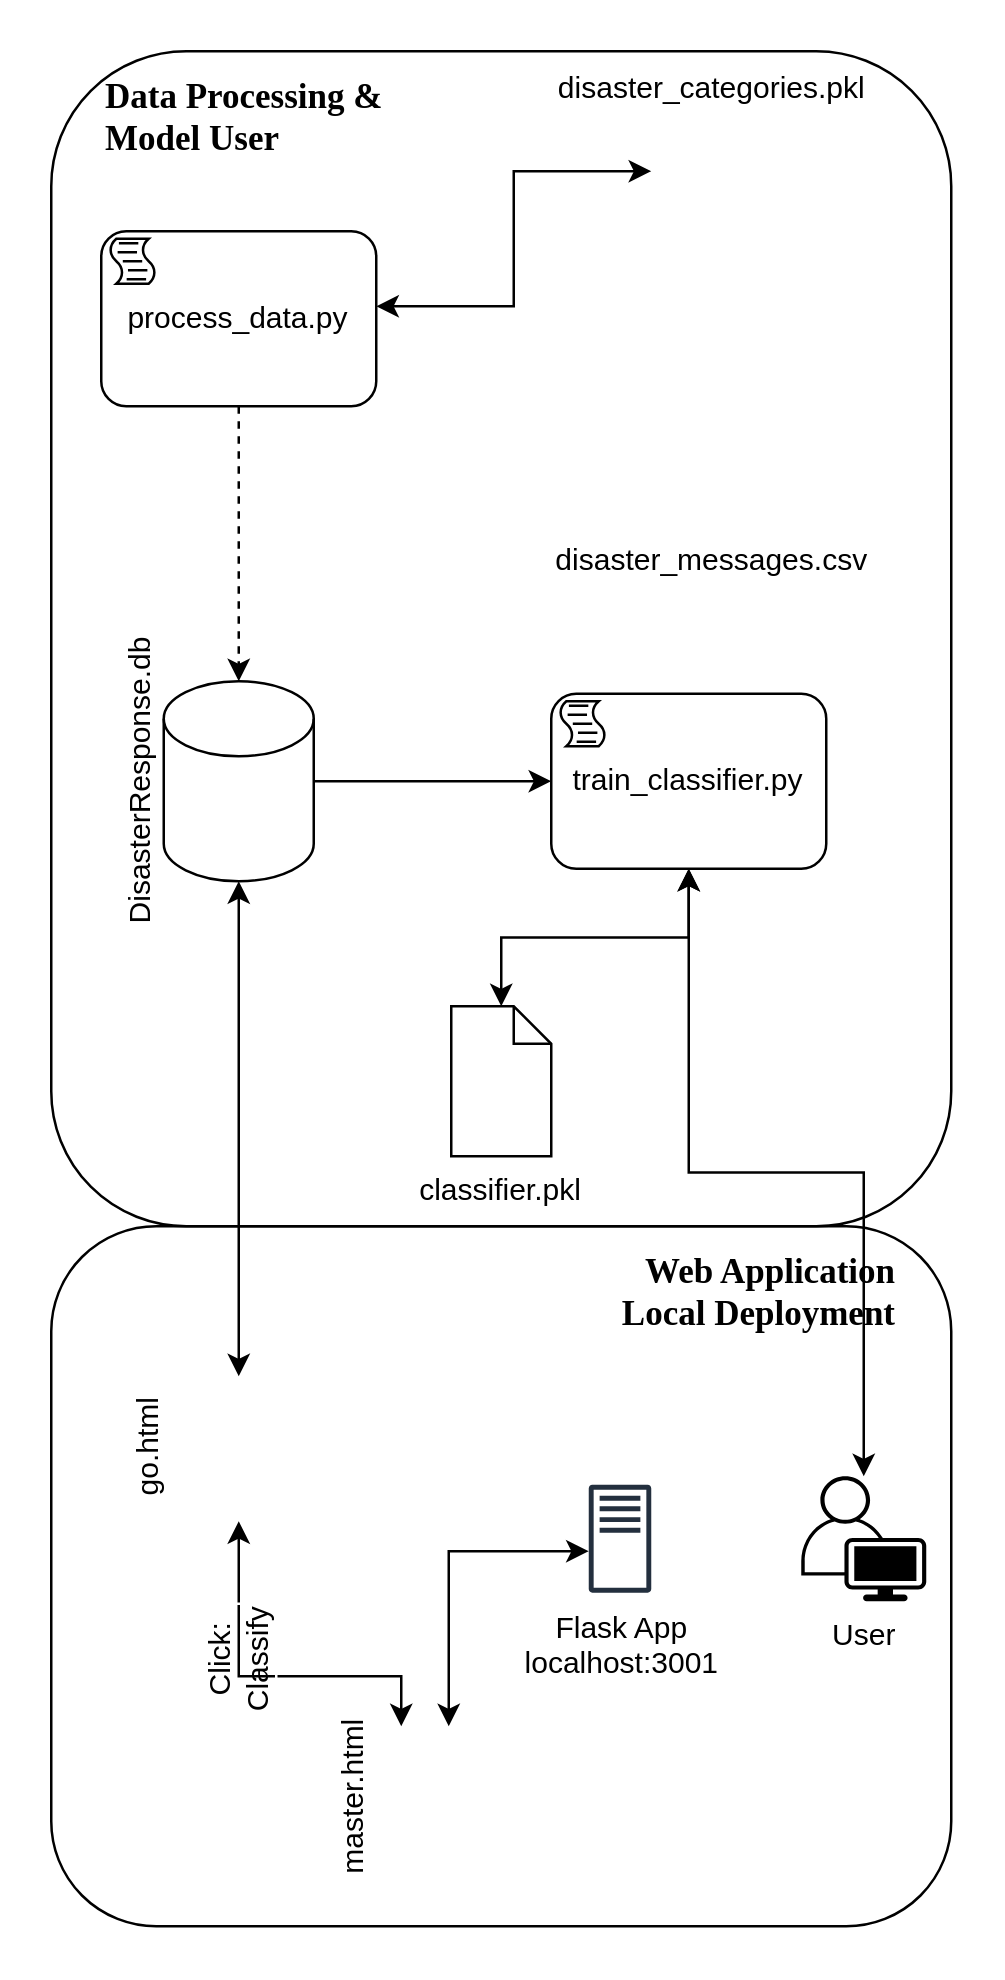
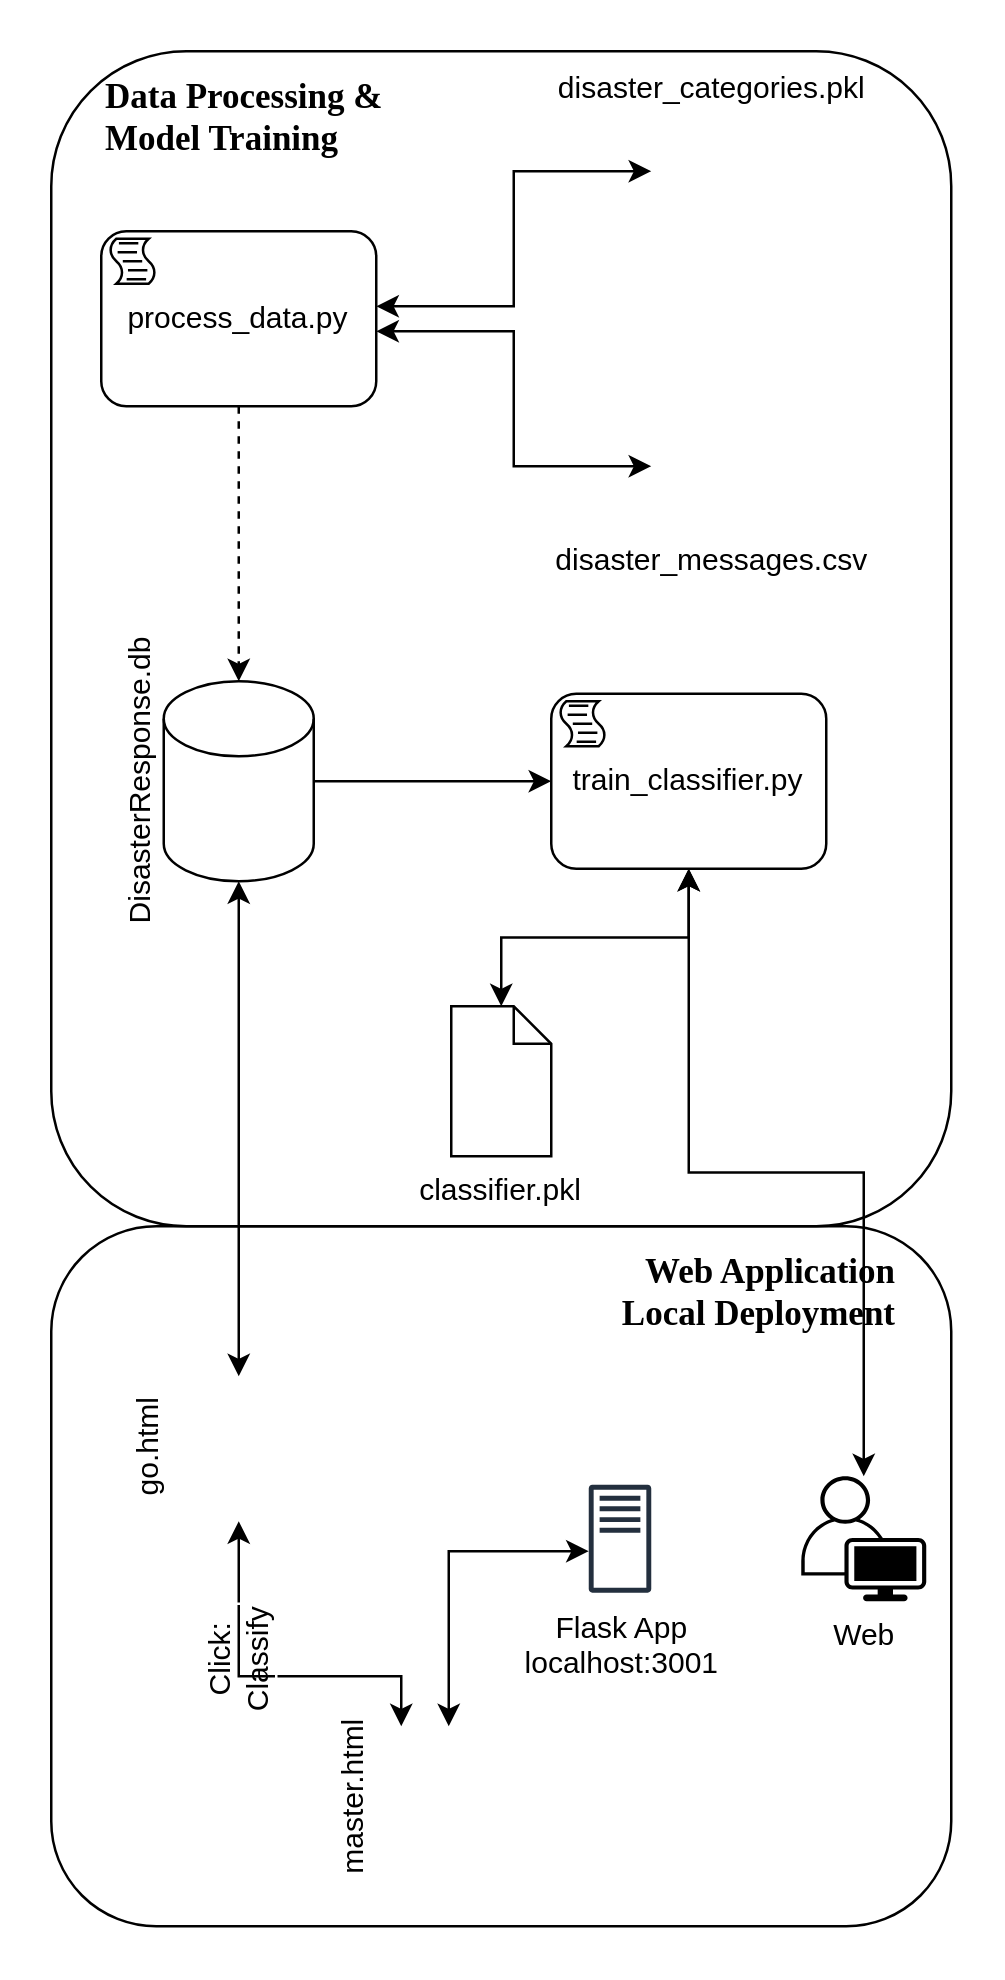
  <mxCell id="0" />
  <mxCell id="1" parent="0" />
  <mxCell id="2" value="Web Application&lt;br&gt;Local Deployment" style="rounded=1;whiteSpace=wrap;html=1;verticalAlign=bottom;fontFamily=Verdana;labelPosition=center;verticalLabelPosition=top;align=right;spacing=0;spacingBottom=-45;spacingLeft=0;fontStyle=1;spacingRight=22;fontSize=14;" vertex="1" parent="1"><mxGeometry x="20" y="490" width="360" height="280" as="geometry" /></mxCell>
- <mxCell id="3" value="Data Processing &amp;amp;&lt;br style=&quot;font-size: 14px;&quot;&gt;Model User" style="rounded=1;whiteSpace=wrap;html=1;verticalAlign=bottom;fontFamily=Verdana;labelPosition=center;verticalLabelPosition=top;align=left;spacing=0;spacingBottom=-45;spacingLeft=22;fontStyle=1;spacingRight=0;fontSize=14;" vertex="1" parent="1"><mxGeometry x="20" y="20" width="360" height="470" as="geometry" /></mxCell>
+ <mxCell id="3" value="Data Processing &amp;amp;&lt;br style=&quot;font-size: 14px;&quot;&gt;Model Training" style="rounded=1;whiteSpace=wrap;html=1;verticalAlign=bottom;fontFamily=Verdana;labelPosition=center;verticalLabelPosition=top;align=left;spacing=0;spacingBottom=-45;spacingLeft=22;fontStyle=1;spacingRight=0;fontSize=14;" vertex="1" parent="1"><mxGeometry x="20" y="20" width="360" height="470" as="geometry" /></mxCell>
+ <mxCell id="4" style="edgeStyle=orthogonalEdgeStyle;rounded=0;orthogonalLoop=1;jettySize=auto;html=1;entryX=0;entryY=0.5;entryDx=0;entryDy=0;startArrow=classic;startFill=1;" edge="1" parent="1" source="7" target="9"><mxGeometry relative="1" as="geometry"><Array as="points"><mxPoint x="205" y="132" /><mxPoint x="205" y="186" /></Array></mxGeometry></mxCell>
  <mxCell id="5" style="edgeStyle=orthogonalEdgeStyle;rounded=0;orthogonalLoop=1;jettySize=auto;html=1;entryX=0;entryY=0.5;entryDx=0;entryDy=0;startArrow=classic;startFill=1;" edge="1" parent="1" source="7" target="8"><mxGeometry relative="1" as="geometry"><Array as="points"><mxPoint x="205" y="122" /><mxPoint x="205" y="68" /></Array></mxGeometry></mxCell>
  <mxCell id="6" style="edgeStyle=orthogonalEdgeStyle;rounded=0;orthogonalLoop=1;jettySize=auto;html=1;entryX=0.5;entryY=0;entryDx=0;entryDy=0;entryPerimeter=0;dashed=1;" edge="1" parent="1" source="7" target="12"><mxGeometry relative="1" as="geometry"><Array as="points" /></mxGeometry></mxCell>
  <mxCell id="7" value="process_data.py" style="points=[[0.25,0,0],[0.5,0,0],[0.75,0,0],[1,0.25,0],[1,0.5,0],[1,0.75,0],[0.75,1,0],[0.5,1,0],[0.25,1,0],[0,0.75,0],[0,0.5,0],[0,0.25,0]];shape=mxgraph.bpmn.task;whiteSpace=wrap;rectStyle=rounded;size=10;taskMarker=script;" vertex="1" parent="1"><mxGeometry x="40" y="92" width="110" height="70" as="geometry" /></mxCell>
  <mxCell id="8" value="disaster_categories.pkl" style="shape=image;html=1;verticalAlign=bottom;verticalLabelPosition=top;labelBackgroundColor=#ffffff;imageAspect=0;aspect=fixed;image=https://cdn2.iconfinder.com/data/icons/simple-files/128/CSV.png;labelPosition=center;align=center;" vertex="1" parent="1"><mxGeometry x="260" y="44" width="48" height="48" as="geometry" /></mxCell>
  <mxCell id="9" value="disaster_messages.csv" style="shape=image;html=1;verticalAlign=top;verticalLabelPosition=bottom;labelBackgroundColor=#ffffff;imageAspect=0;aspect=fixed;image=https://cdn2.iconfinder.com/data/icons/simple-files/128/CSV.png;labelPosition=center;align=center;" vertex="1" parent="1"><mxGeometry x="260" y="162" width="48" height="48" as="geometry" /></mxCell>
  <mxCell id="10" style="edgeStyle=orthogonalEdgeStyle;rounded=0;orthogonalLoop=1;jettySize=auto;html=1;" edge="1" parent="1" source="12" target="14"><mxGeometry relative="1" as="geometry" /></mxCell>
  <mxCell id="11" style="edgeStyle=orthogonalEdgeStyle;rounded=0;orthogonalLoop=1;jettySize=auto;html=1;entryX=0.5;entryY=0;entryDx=0;entryDy=0;fontFamily=Helvetica;fontSize=12;fontColor=#000000;startArrow=classic;startFill=1;shadow=0;" edge="1" parent="1" source="12" target="23"><mxGeometry relative="1" as="geometry" /></mxCell>
  <mxCell id="12" value="DisasterResponse.db" style="shape=cylinder3;whiteSpace=wrap;html=1;boundedLbl=1;backgroundOutline=1;size=15;verticalAlign=bottom;labelPosition=left;verticalLabelPosition=middle;align=center;horizontal=0;" vertex="1" parent="1"><mxGeometry x="65" y="272" width="60" height="80" as="geometry" /></mxCell>
  <mxCell id="13" style="edgeStyle=orthogonalEdgeStyle;rounded=0;orthogonalLoop=1;jettySize=auto;html=1;entryX=0.5;entryY=0;entryDx=0;entryDy=0;entryPerimeter=0;startArrow=classic;startFill=1;" edge="1" parent="1" source="14" target="15"><mxGeometry relative="1" as="geometry" /></mxCell>
  <mxCell id="14" value="train_classifier.py" style="points=[[0.25,0,0],[0.5,0,0],[0.75,0,0],[1,0.25,0],[1,0.5,0],[1,0.75,0],[0.75,1,0],[0.5,1,0],[0.25,1,0],[0,0.75,0],[0,0.5,0],[0,0.25,0]];shape=mxgraph.bpmn.task;whiteSpace=wrap;rectStyle=rounded;size=10;taskMarker=script;" vertex="1" parent="1"><mxGeometry x="220" y="277" width="110" height="70" as="geometry" /></mxCell>
  <mxCell id="15" value="classifier.pkl" style="shape=mxgraph.bpmn.data;labelPosition=center;verticalLabelPosition=bottom;align=center;verticalAlign=top;whiteSpace=wrap;size=15;html=1;" vertex="1" parent="1"><mxGeometry x="180" y="402" width="40" height="60" as="geometry" /></mxCell>
  <mxCell id="16" style="edgeStyle=orthogonalEdgeStyle;rounded=0;orthogonalLoop=1;jettySize=auto;html=1;fontFamily=Helvetica;fontSize=12;fontColor=#000000;startArrow=classic;startFill=1;" edge="1" parent="1" source="17" target="14"><mxGeometry relative="1" as="geometry" /></mxCell>
- <mxCell id="17" value="User" style="points=[[0.35,0,0],[0.98,0.51,0],[1,0.71,0],[0.67,1,0],[0,0.795,0],[0,0.65,0]];verticalLabelPosition=bottom;html=1;verticalAlign=top;aspect=fixed;align=center;pointerEvents=1;shape=mxgraph.cisco19.user;strokeColor=none;fontFamily=Helvetica;fontSize=12;fillColor=#000000;" vertex="1" parent="1"><mxGeometry x="320" y="590" width="50" height="50" as="geometry" /></mxCell>
+ <mxCell id="17" value="Web" style="points=[[0.35,0,0],[0.98,0.51,0],[1,0.71,0],[0.67,1,0],[0,0.795,0],[0,0.65,0]];verticalLabelPosition=bottom;html=1;verticalAlign=top;aspect=fixed;align=center;pointerEvents=1;shape=mxgraph.cisco19.user;strokeColor=none;fontFamily=Helvetica;fontSize=12;fillColor=#000000;" vertex="1" parent="1"><mxGeometry x="320" y="590" width="50" height="50" as="geometry" /></mxCell>
  <mxCell id="18" style="edgeStyle=orthogonalEdgeStyle;rounded=0;orthogonalLoop=1;jettySize=auto;html=1;entryX=0.5;entryY=0;entryDx=0;entryDy=0;fontFamily=Helvetica;fontSize=12;fontColor=#000000;startArrow=classic;startFill=1;" edge="1" parent="1" source="19" target="22"><mxGeometry relative="1" as="geometry"><Array as="points"><mxPoint x="179" y="620" /></Array></mxGeometry></mxCell>
  <mxCell id="19" value="Flask App&lt;br&gt;localhost:3001" style="outlineConnect=0;gradientColor=none;fillColor=#232F3E;strokeColor=none;dashed=0;verticalLabelPosition=bottom;verticalAlign=top;align=center;html=1;fontSize=12;fontStyle=0;aspect=fixed;pointerEvents=1;shape=mxgraph.aws4.traditional_server;fontFamily=Helvetica;" vertex="1" parent="1"><mxGeometry x="235" y="593.33" width="25" height="43.33" as="geometry" /></mxCell>
  <mxCell id="20" style="edgeStyle=orthogonalEdgeStyle;rounded=0;orthogonalLoop=1;jettySize=auto;html=1;fontFamily=Helvetica;fontSize=12;fontColor=#000000;startArrow=classic;startFill=1;" edge="1" parent="1" source="22" target="23"><mxGeometry relative="1" as="geometry"><Array as="points"><mxPoint x="160" y="670" /><mxPoint x="95" y="670" /></Array></mxGeometry></mxCell>
  <mxCell id="21" value="Click:&lt;br&gt;Classify" style="edgeLabel;html=1;align=center;verticalAlign=middle;resizable=0;points=[];fontSize=12;fontFamily=Helvetica;fontColor=#000000;labelBackgroundColor=none;labelBorderColor=#FFFFFF;horizontal=0;" vertex="1" connectable="0" parent="20"><mxGeometry x="0.225" y="1" relative="1" as="geometry"><mxPoint as="offset" /></mxGeometry></mxCell>
  <mxCell id="22" value="master.html" style="shape=image;html=1;verticalAlign=bottom;verticalLabelPosition=middle;labelBackgroundColor=#ffffff;imageAspect=0;aspect=fixed;image=https://cdn3.iconfinder.com/data/icons/ink-file-type/38/file-html-128.png;fontFamily=Helvetica;fontSize=12;fontColor=#000000;fillColor=#000000;horizontal=0;labelPosition=left;align=center;" vertex="1" parent="1"><mxGeometry x="150" y="690" width="58" height="58" as="geometry" /></mxCell>
  <mxCell id="23" value="go.html" style="shape=image;html=1;verticalAlign=bottom;verticalLabelPosition=middle;labelBackgroundColor=#ffffff;imageAspect=0;aspect=fixed;image=https://cdn3.iconfinder.com/data/icons/ink-file-type/38/file-html-128.png;fontFamily=Helvetica;fontSize=12;fontColor=#000000;fillColor=#000000;horizontal=0;labelPosition=left;align=center;spacing=0;" vertex="1" parent="1"><mxGeometry x="66" y="550" width="58" height="58" as="geometry" /></mxCell>
